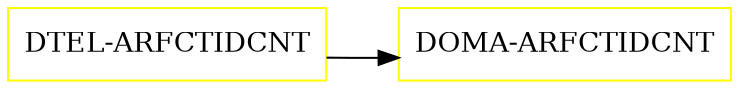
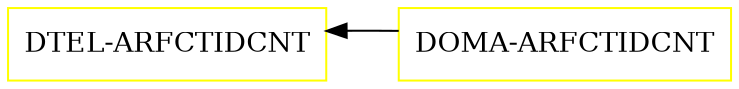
  digraph {
    rankdir=LR
    node [color=yellow shape=box]
    "DTEL-ARFCTIDCNT"
    "DOMA-ARFCTIDCNT"
-   "DTEL-ARFCTIDCNT" -> "DOMA-ARFCTIDCNT"
+   "DOMA-ARFCTIDCNT" -> "DTEL-ARFCTIDCNT"
  }
